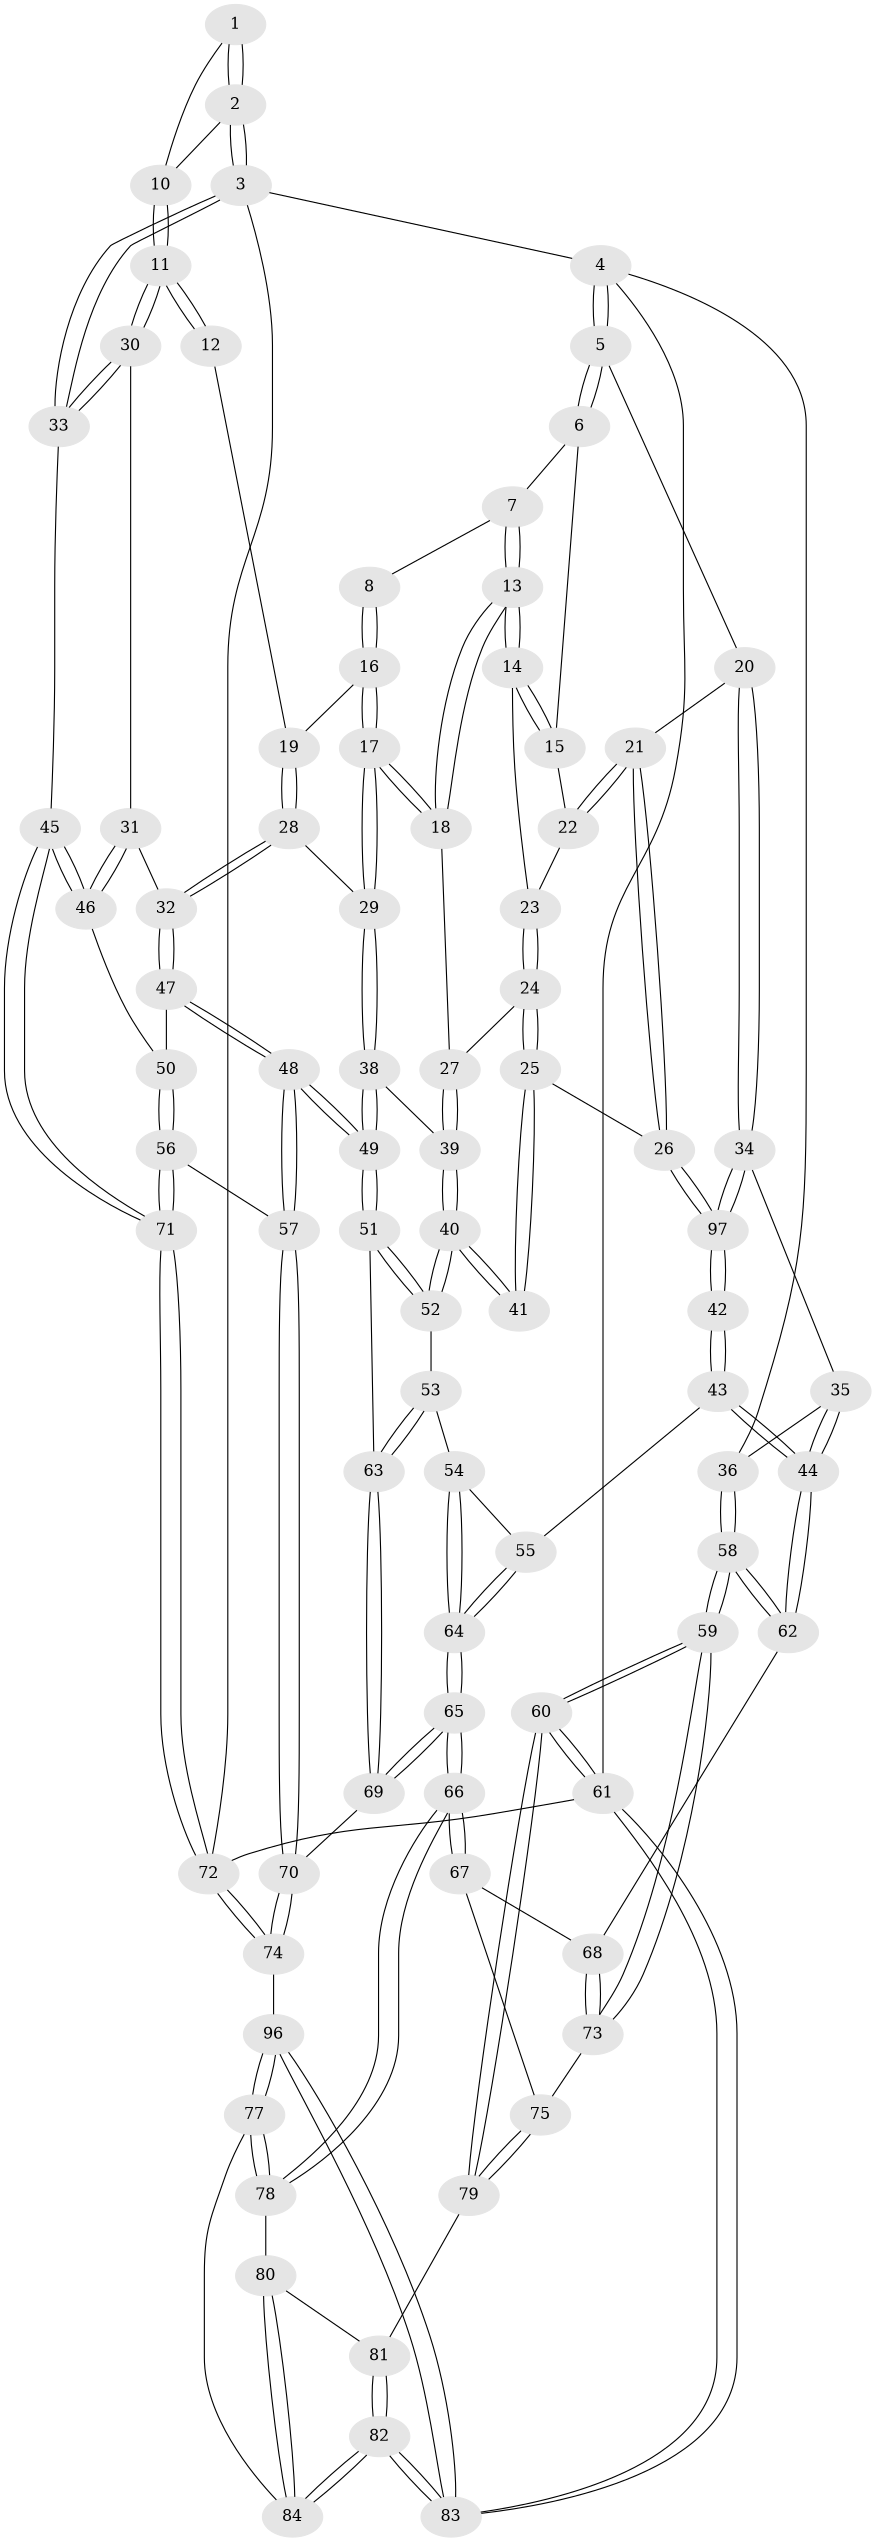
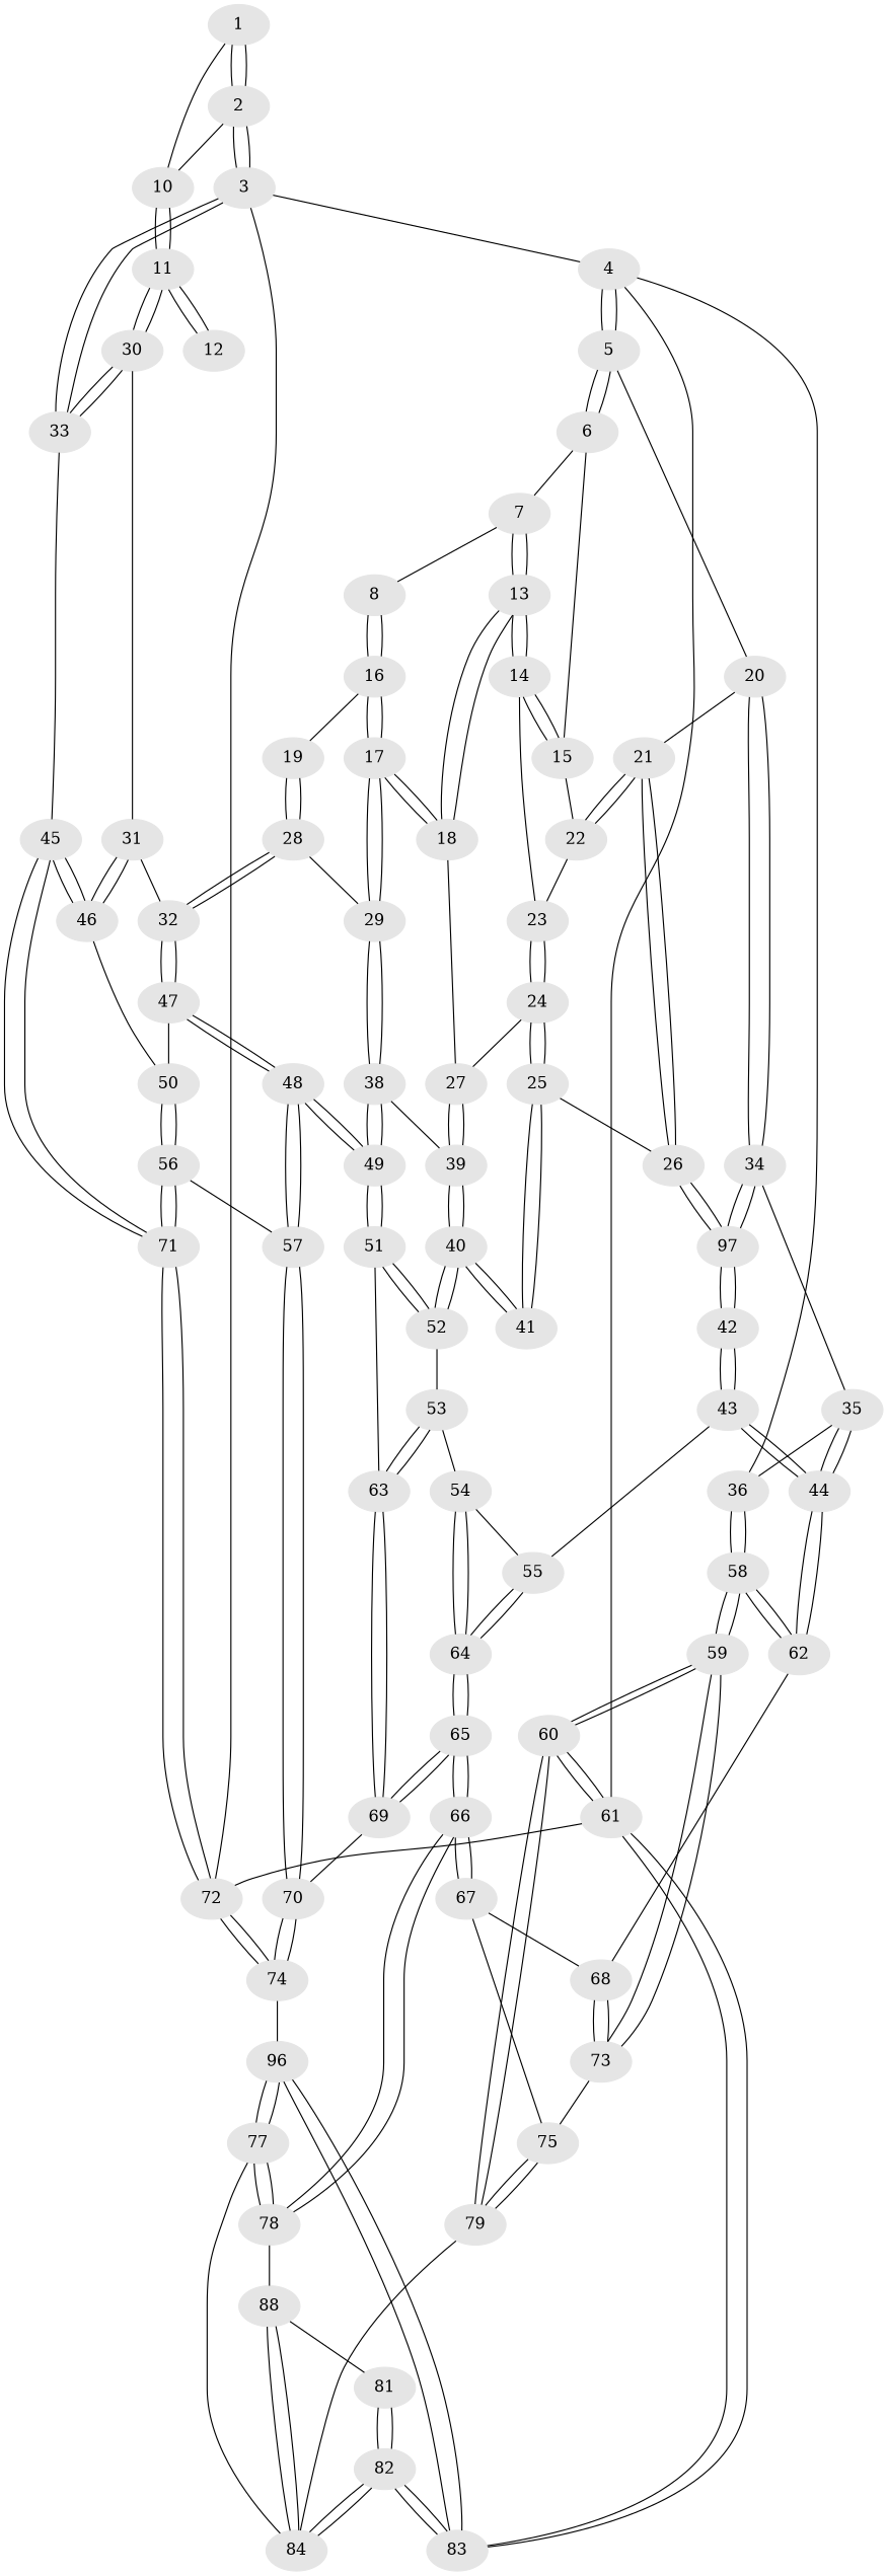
  graph {
    node [color=gray90 style=filled]
    1
    2
    10
    3
    11
    4
    33
    72
    5
    36
    61
    45
    74
    6
    20
    58
    83
    7
    15
    21
    34
    8
    13
    22
    16
    14
    18
    19
    17
    12
    30
    31
    28
    23
    27
    24
    29
    38
    39
    32
    26
    n42 [label=97]
    35
    25
    41
    42
    40
    47
    49
    46
    50
    48
    71
    44
    62
    59
    43
    51
    52
    53
    55
    64
    68
    56
    57
    70
    63
    69
    54
    65
    60
    73
    79
    75
    81
    66
    67
    78
-   80
+   80 [label=88]
    n80 [label=96]
    77
    84
    82
    1 -- 2
    1 -- 2
    1 -- 10
    2 -- 10
    2 -- 3
    2 -- 3
    10 -- 11
    10 -- 11
    3 -- 4
    3 -- 33
    3 -- 33
    3 -- 72
    11 -- 12
    11 -- 12
    11 -- 30
    11 -- 30
    4 -- 5
    4 -- 5
    4 -- 36
    4 -- 61
    33 -- 45
    72 -- 74
    72 -- 74
    5 -- 6
    5 -- 6
    5 -- 20
    36 -- 58
    36 -- 58
    61 -- 72
    61 -- 83
    61 -- 83
    45 -- 46
    45 -- 46
    45 -- 71
    45 -- 71
    74 -- n80
    6 -- 7
    6 -- 15
    20 -- 21
    20 -- 34
    20 -- 34
    58 -- 62
    58 -- 62
    58 -- 59
    58 -- 59
    7 -- 8
    7 -- 13
    7 -- 13
    15 -- 22
    21 -- 22
    21 -- 22
    21 -- 26
    21 -- 26
    34 -- n42
    34 -- n42
    34 -- 35
    8 -- 16
    8 -- 16
    13 -- 14
    13 -- 14
    13 -- 18
    13 -- 18
    22 -- 23
    16 -- 19
    16 -- 17
    16 -- 17
    14 -- 15
    14 -- 15
    14 -- 23
    18 -- 27
    19 -- 28
    19 -- 28
    17 -- 18
    17 -- 18
    17 -- 29
    17 -- 29
-   12 -- 19
    30 -- 33
    30 -- 33
    30 -- 31
    31 -- 32
    31 -- 46
    31 -- 46
    28 -- 29
    28 -- 32
    28 -- 32
    23 -- 24
    23 -- 24
    27 -- 39
    27 -- 39
    24 -- 27
    24 -- 25
    24 -- 25
    29 -- 38
    29 -- 38
    38 -- 39
    38 -- 49
    38 -- 49
    39 -- 40
    39 -- 40
    32 -- 47
    32 -- 47
    26 -- n42
    26 -- n42
    n42 -- 42
    n42 -- 42
    35 -- 36
    35 -- 44
    35 -- 44
    25 -- 26
    25 -- 41
    25 -- 41
    42 -- 43
    42 -- 43
    40 -- 41
    40 -- 41
    40 -- 52
    40 -- 52
    47 -- 50
    47 -- 48
    47 -- 48
    49 -- 51
    49 -- 51
    46 -- 50
    50 -- 56
    50 -- 56
    48 -- 49
    48 -- 49
    48 -- 57
    48 -- 57
    71 -- 72
    71 -- 72
    44 -- 62
    44 -- 62
    62 -- 68
    59 -- 60
    59 -- 60
    59 -- 73
    59 -- 73
    43 -- 44
    43 -- 44
    43 -- 55
    51 -- 52
    51 -- 52
    51 -- 63
    52 -- 53
    53 -- 63
    53 -- 63
    53 -- 54
    55 -- 64
    55 -- 64
    64 -- 65
    64 -- 65
    68 -- 73
    68 -- 73
    56 -- 71
    56 -- 71
    56 -- 57
    57 -- 70
    57 -- 70
    70 -- 74
    70 -- 74
    63 -- 69
    63 -- 69
    69 -- 70
    54 -- 55
    54 -- 64
    54 -- 64
    65 -- 69
    65 -- 69
    65 -- 66
    65 -- 66
    60 -- 61
    60 -- 61
    60 -- 79
    60 -- 79
    73 -- 75
-   79 -- 81
+   79 -- 84
    75 -- 79
    75 -- 79
    81 -- 82
    81 -- 82
    66 -- 67
    66 -- 67
    66 -- 78
    66 -- 78
    67 -- 68
    67 -- 75
    78 -- 80
    80 -- 81
    80 -- 84
    80 -- 84
    n80 -- 83
    n80 -- 83
    n80 -- 77
    n80 -- 77
    77 -- 78
    77 -- 78
    77 -- 84
    82 -- 83
    82 -- 83
    82 -- 84
    82 -- 84
  }
